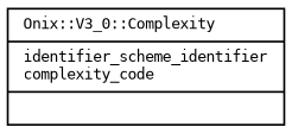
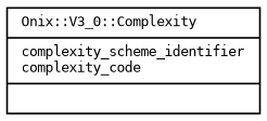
  digraph {
    fontname="DejaVu Sans Mono"
    fontsize=8
-   n1 [fontname="DejaVu Sans Mono" fontsize=8 label="{Onix::V3_0::Complexity\l|identifier_scheme_identifier\lcomplexity_code\l|\l}" shape=record]
+   n1 [fontname="DejaVu Sans Mono" fontsize=8 label="{Onix::V3_0::Complexity\l|complexity_scheme_identifier\lcomplexity_code\l|\l}" shape=record]
  }
